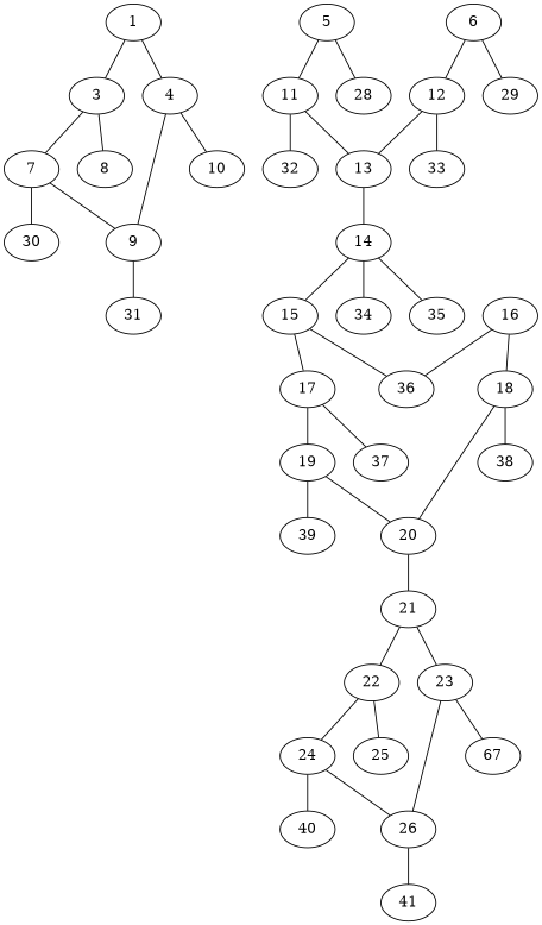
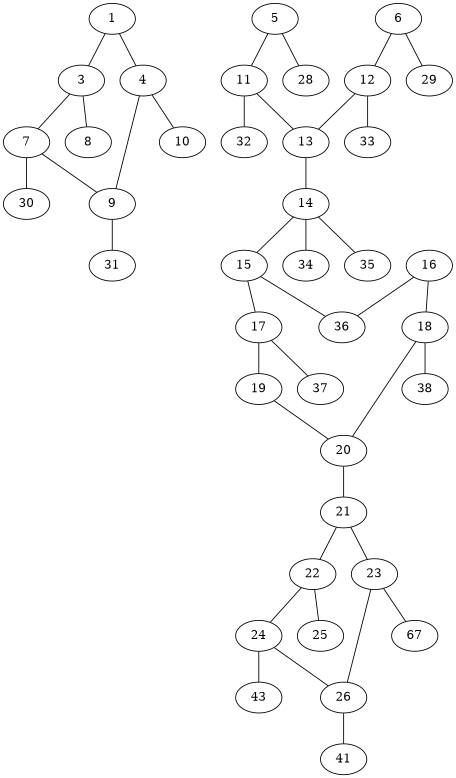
  graph {
    node [chem=C]
    edge [valence=1]
    1 [chem=N]
    3
    4
    7
    8 [chem=O]
    9
    10 [chem=O]
    5
    11
    28 [chem=H]
    6
    12
    29 [chem=H]
    30 [chem=H]
    31 [chem=H]
    13
    32 [chem=H]
    33 [chem=H]
    14
    15
    34 [chem=H]
    35 [chem=H]
    17
    36 [chem=H]
    16
    18
    19
    37 [chem=H]
    20
    38 [chem=H]
-   39 [chem=H]
    21 [chem=N]
    22
    23
    24
    25 [chem=O]
    26
    n38 [chem=O label=67]
-   40 [chem=H]
+   40 [chem=H label=43]
    41 [chem=H]
    1 -- 3
    1 -- 4
    3 -- 7
    3 -- 8 [valence=2]
    4 -- 9
    4 -- 10 [valence=2]
    7 -- 9 [valence=2]
    7 -- 30
    9 -- 31
    5 -- 11
    5 -- 28
    11 -- 13 [valence=2]
    11 -- 32
    6 -- 12 [valence=2]
    6 -- 29
    12 -- 13
    12 -- 33
    13 -- 14
    14 -- 15
    14 -- 34
    14 -- 35
    15 -- 17
    15 -- 36 [valence=2]
    17 -- 19 [valence=2]
    17 -- 37
    16 -- 36
    16 -- 18
    18 -- 20 [valence=2]
    18 -- 38
    19 -- 20
-   19 -- 39
    20 -- 21
    21 -- 22
    21 -- 23
    22 -- 24
    22 -- 25 [valence=2]
    23 -- 26
    23 -- n38 [valence=2]
    24 -- 26 [valence=2]
    24 -- 40
    26 -- 41
  }
